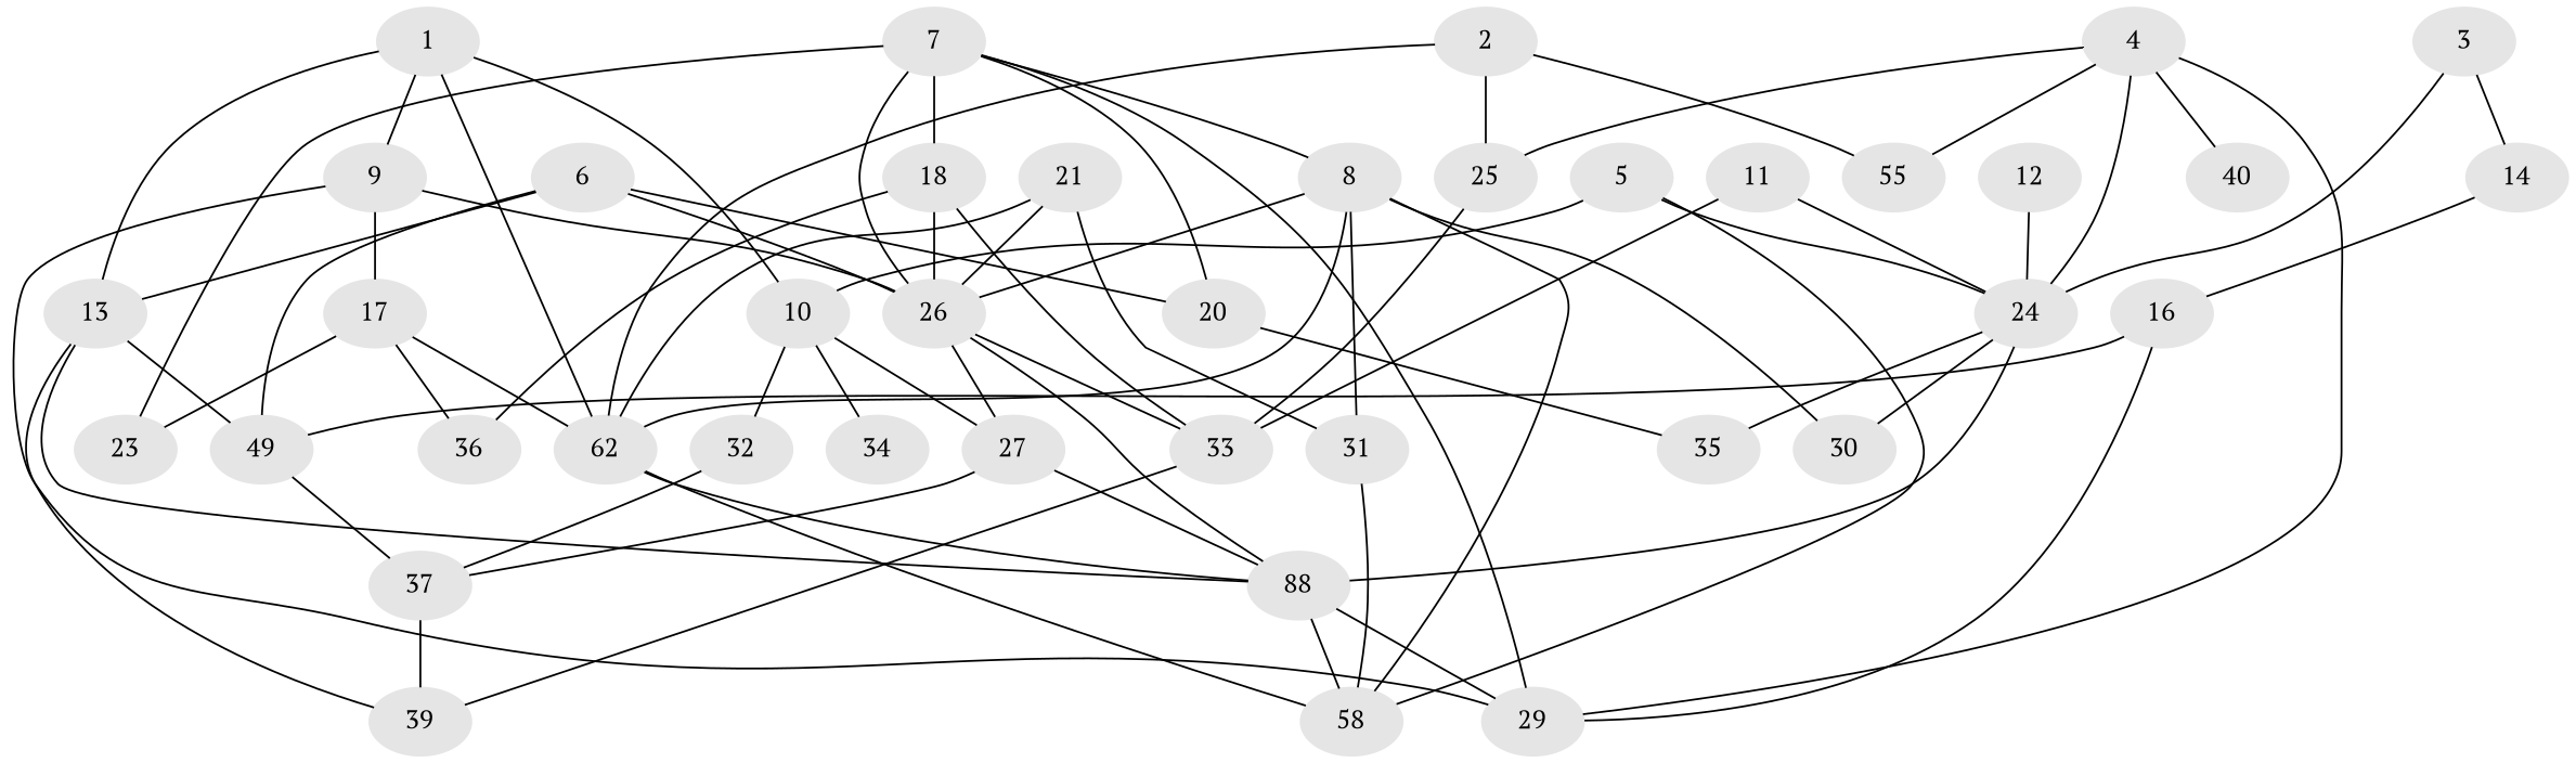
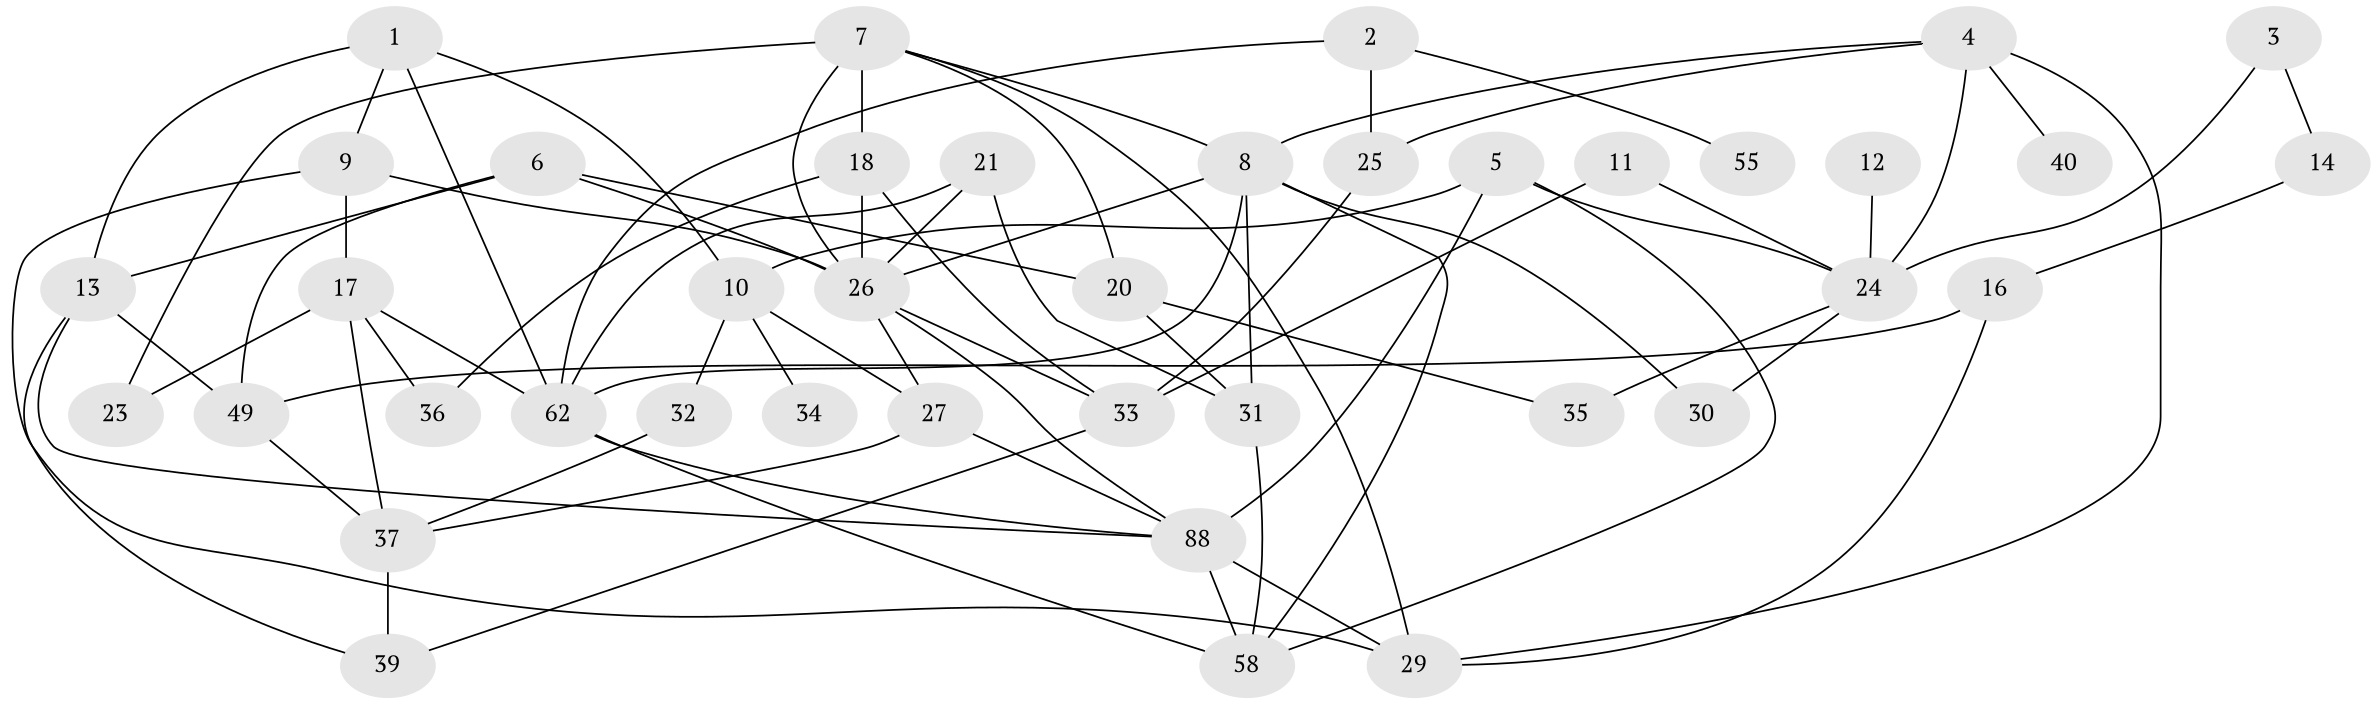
  graph {
    fontname="PT Serif"
    node [color=gray90 fontname="PT Serif" style=filled]
    edge [fontname="PT Serif" weight=1.0]
    1
    9
    10
    13
    n5 [label=62]
    29
    26
    17
    27
    32
    34
    n12 [label=49]
    n13 [label=88]
    39
    n15 [label=58]
    2
    n17 [label=55]
    25
    33
    3
    14
    24
    16
    30
    35
    4
    8
    40
    31
    5
    6
    20
    37
    7
    18
    23
    36
    11
    12
    21
    1 -- 9
    1 -- 10
    1 -- 13
    1 -- n5
    9 -- 29
    9 -- 26
    9 -- 17
    10 -- 27
    10 -- 32
    10 -- 34
    13 -- n12
    13 -- n13
    13 -- 39
    n5 -- n13
    n5 -- n15
    26 -- 27
    26 -- n13
    26 -- 33
    17 -- n5
+   17 -- 37
    17 -- 23
    17 -- 36 [weight=2.0]
    27 -- n13
    27 -- 37
    32 -- 37
    n12 -- 37
    n13 -- 29 [weight=2.0]
    n13 -- n15 [weight=2.0]
    2 -- n5
    2 -- n17
    2 -- 25
    25 -- 33
    33 -- 39
    3 -- 14
    3 -- 24
    14 -- 16
-   24 -- n13
+   5 -- n13
    24 -- 30
    24 -- 35
    16 -- 29
    16 -- n12
    4 -- 29 [weight=2.0]
    4 -- 25
    4 -- 24
-   4 -- n17
+   4 -- 8
    4 -- 40
    8 -- n5
    8 -- 26
    8 -- n15
    8 -- 30
    8 -- 31
    31 -- n15
    5 -- 10
    5 -- n15
    5 -- 24
    6 -- 13
    6 -- 26 [weight=2.0]
    6 -- n12
    6 -- 20
    20 -- 35
+   20 -- 31
    37 -- 39
    7 -- 29
    7 -- 26
    7 -- 8
    7 -- 20
    7 -- 18
    7 -- 23 [weight=2.0]
    18 -- 26 [weight=2.0]
    18 -- 33
    18 -- 36
    11 -- 33
    11 -- 24
    12 -- 24
    21 -- n5
    21 -- 26
    21 -- 31 [weight=2.0]
  }
